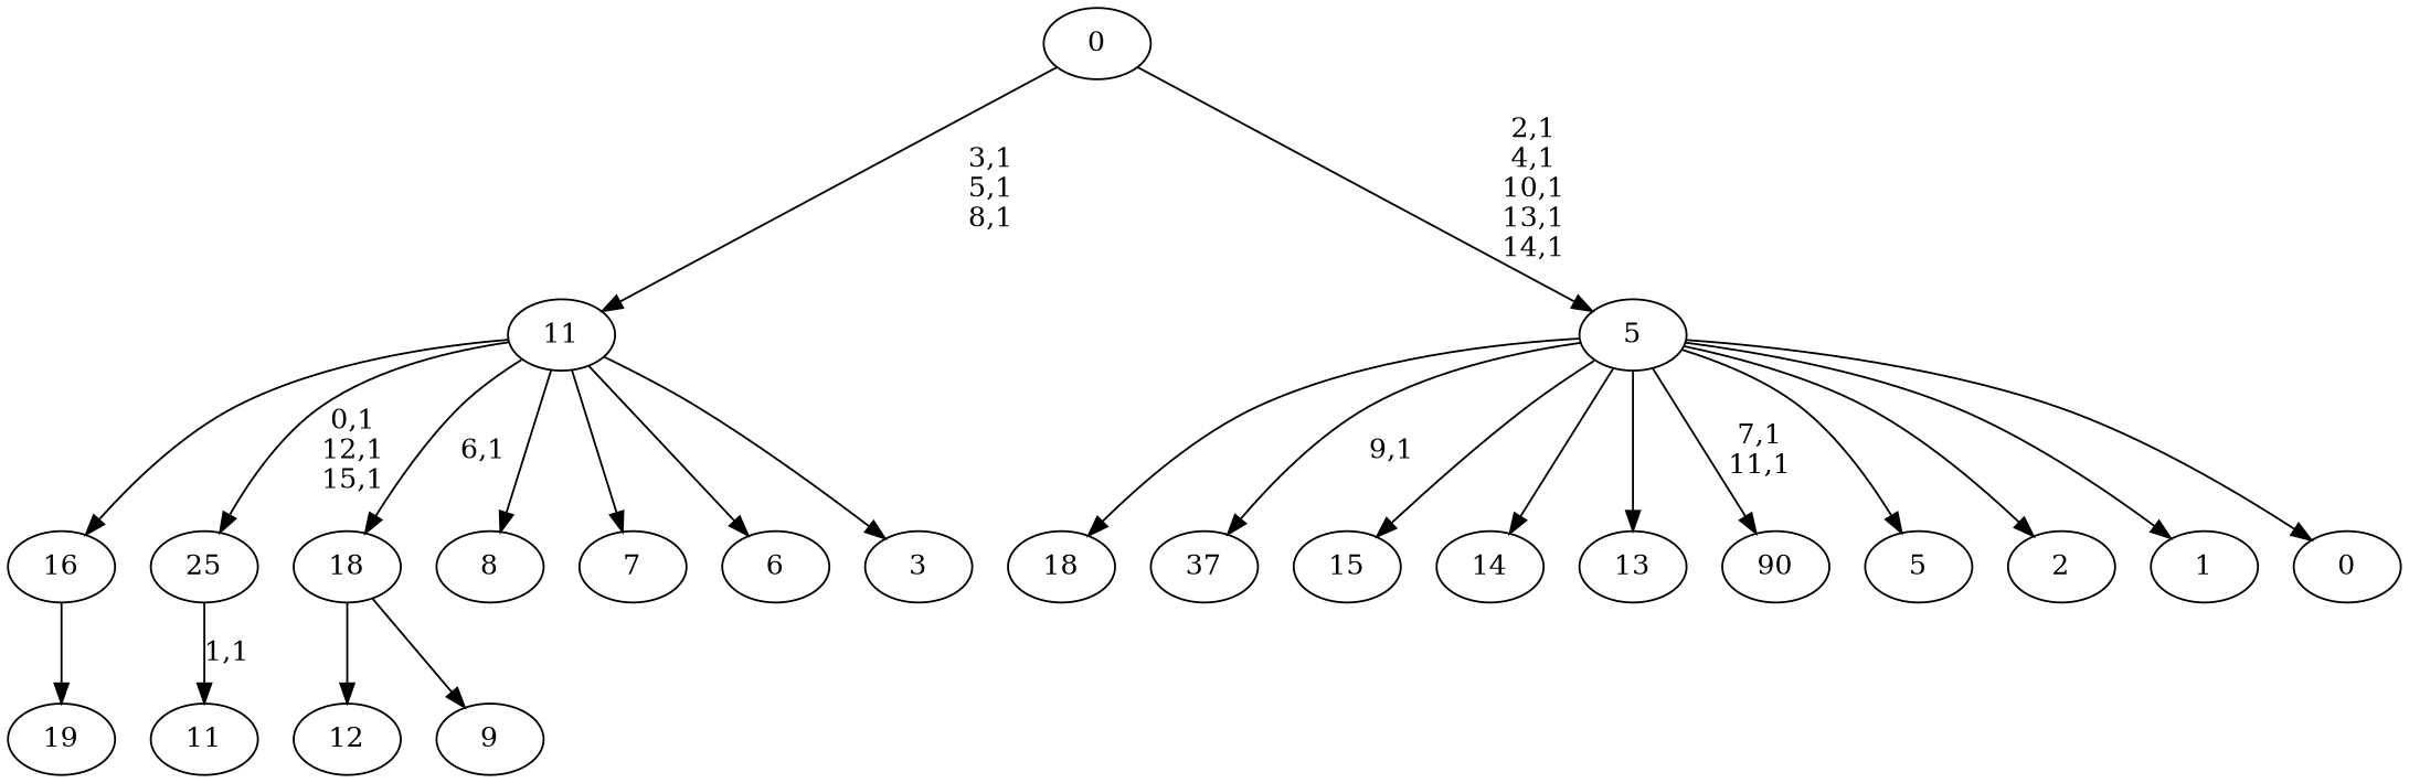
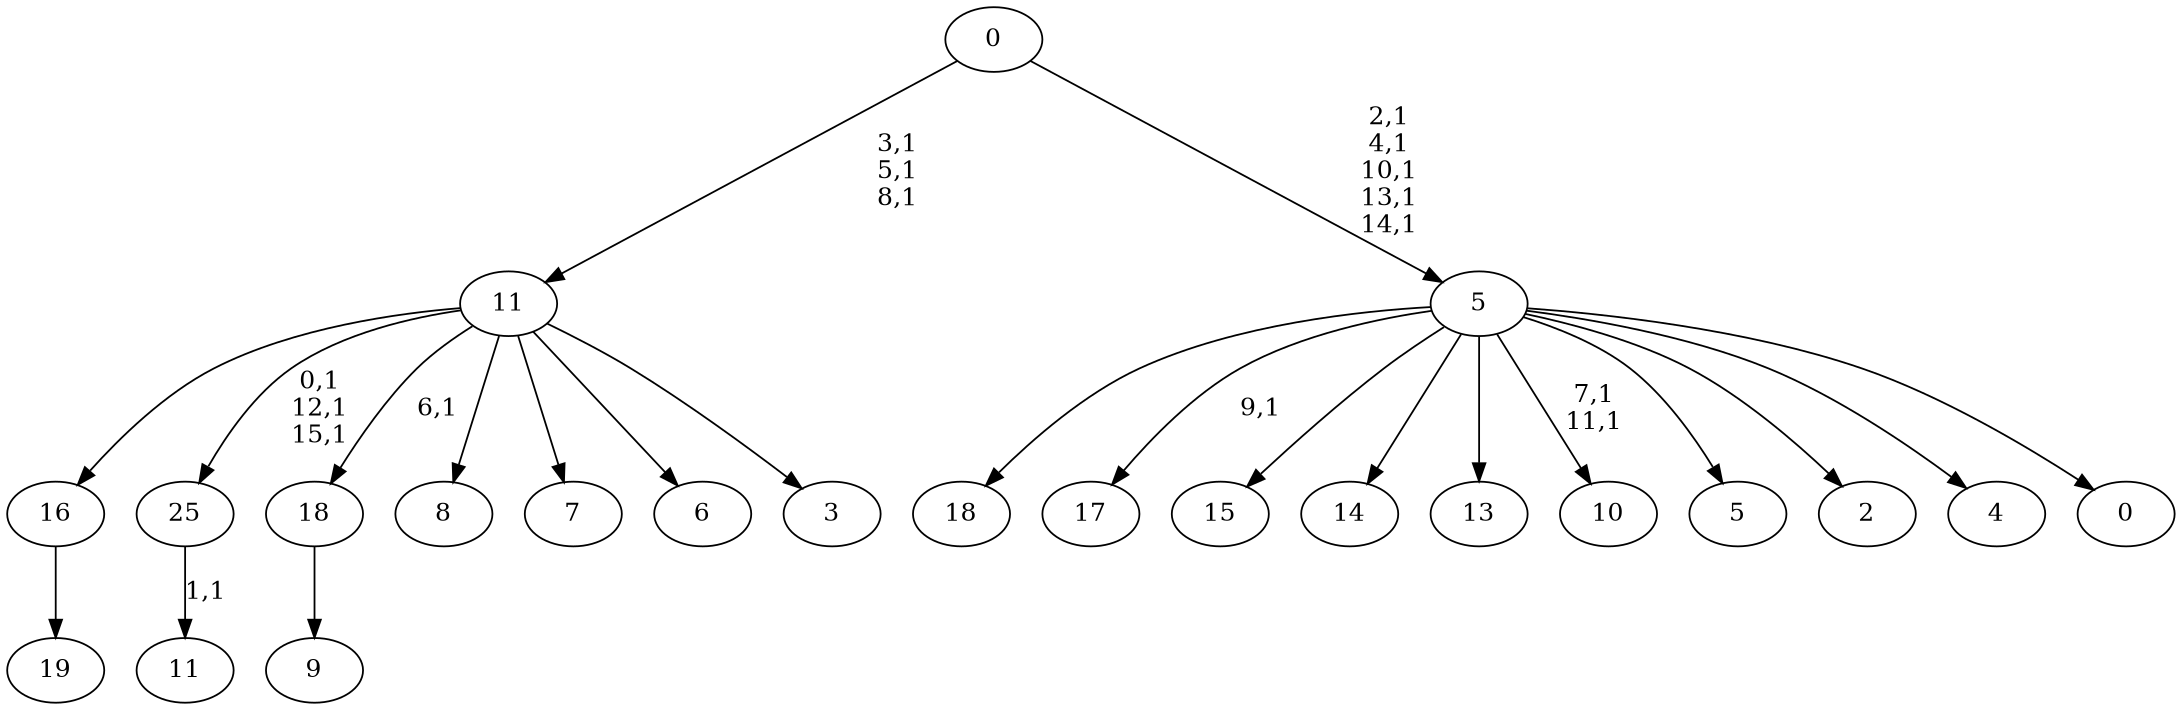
  digraph {
    n1 [label=19]
    n2 [label=18]
-   n3 [label=37]
+   n3 [label=17]
    n4 [label=16]
    n5 [label=15]
    n6 [label=14]
    n7 [label=13]
-   n8 [label=12]
    n9 [label=11]
    25
-   n11 [label=90]
+   n11 [label=10]
    n12 [label=9]
    18
    n14 [label=8]
    n15 [label=7]
    n16 [label=6]
    n17 [label=5]
    n18 [label=3]
    11
    n20 [label=2]
-   n21 [label=1]
+   n21 [label=4]
    n22 [label=0]
    5
    0
    n4 -> n1
    25 -> n9 [label="1,1"]
-   18 -> n8
    18 -> n12
    11 -> n4
    11 -> 25 [label="0,1\n12,1\n15,1"]
    11 -> 18 [label="6,1"]
    11 -> n14
    11 -> n15
    11 -> n16
    11 -> n18
    5 -> n2
    5 -> n3 [label="9,1"]
    5 -> n5
    5 -> n6
    5 -> n7
    5 -> n11 [label="7,1\n11,1"]
    5 -> n17
    5 -> n20
    5 -> n21
    5 -> n22
    0 -> 11 [label="3,1\n5,1\n8,1"]
    0 -> 5 [label="2,1\n4,1\n10,1\n13,1\n14,1"]
  }
